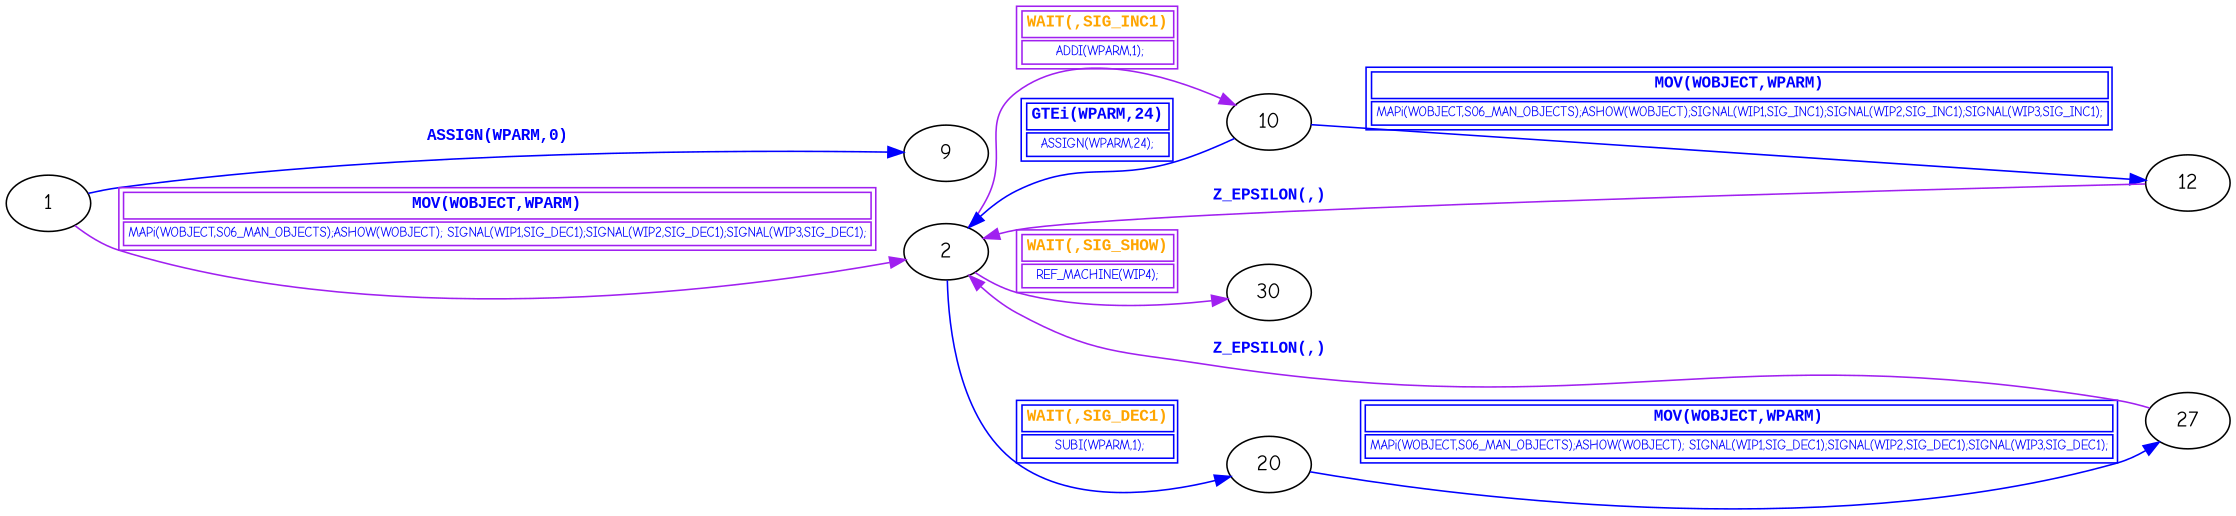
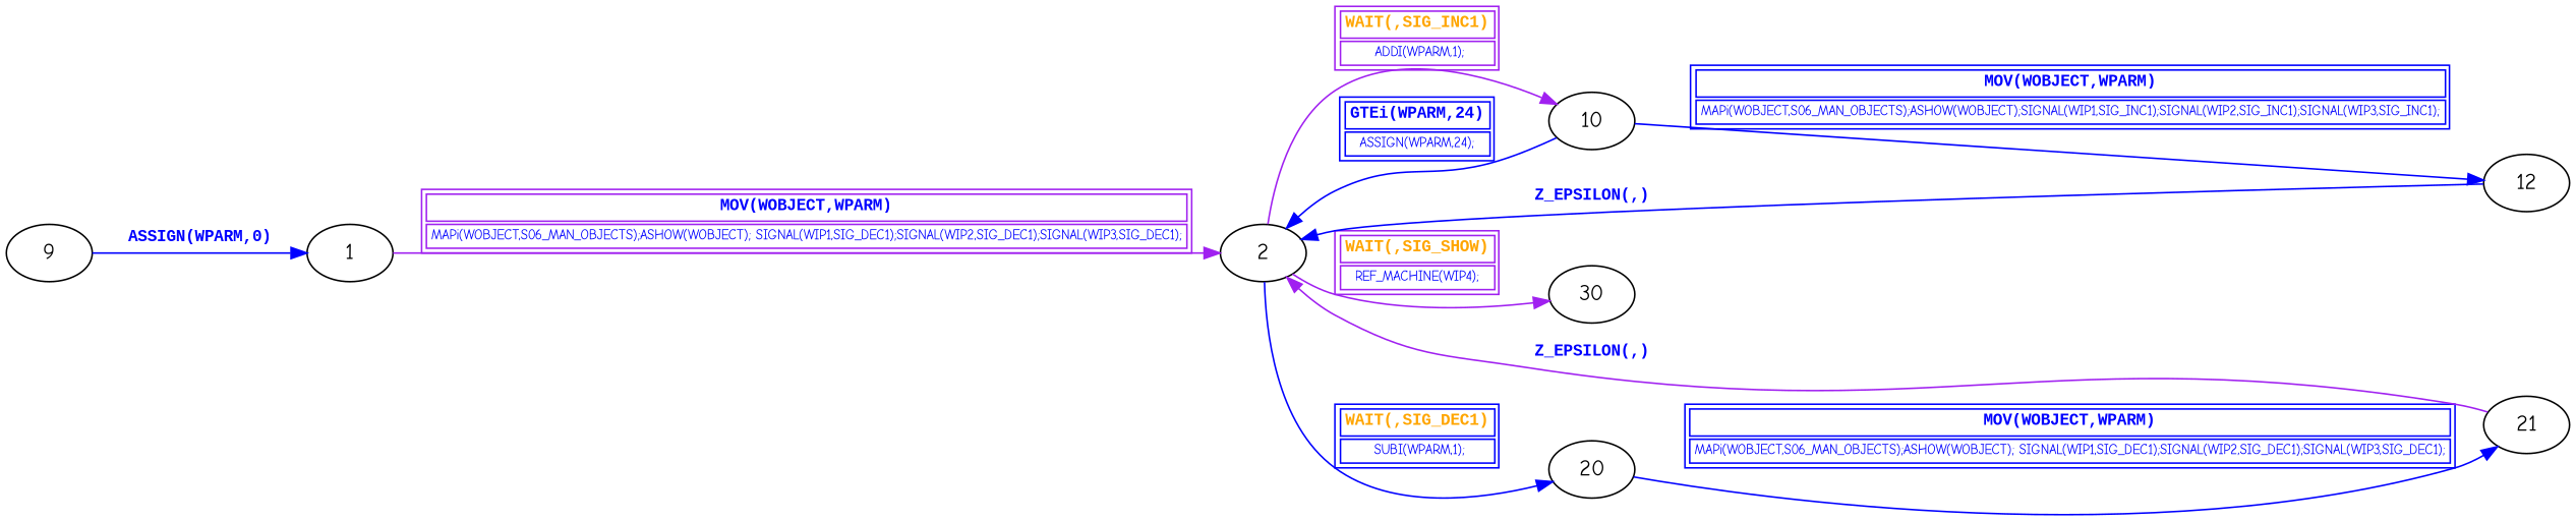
  digraph {
    fontname="Comic Neue"
    rankdir=LR
    node [fontname="Comic Neue" shape=oval]
    edge [color=blue fontcolor=blue fontname="Comic Neue"]
    n1 [label=9]
    1
    2
    10
    20
    30
    n7 [label=12]
-   21 [label=27]
-   1 -> n1 [label=< <table border="0"><tr><td><font face="Courier New" point-size="10"><b>ASSIGN(WPARM,0)<br align="left"/></b></font></td></tr> </table>>]
+   21
+   n1 -> 1 [label=< <table border="0"><tr><td><font face="Courier New" point-size="10"><b>ASSIGN(WPARM,0)<br align="left"/></b></font></td></tr> </table>>]
    1 -> 2 [color=purple label=< <table border="1"><tr><td><font face="Courier New" point-size="10"><b>MOV(WOBJECT,WPARM)<br align="left"/></b></font></td></tr> <tr><td><font point-size="8" color ="blue">MAPi(WOBJECT,S06_MAN_OBJECTS);ASHOW(WOBJECT); SIGNAL(WIP1,SIG_DEC1);SIGNAL(WIP2,SIG_DEC1);SIGNAL(WIP3,SIG_DEC1);<br align="left"/></font></td></tr></table>>]
    2 -> 10 [color=purple fontcolor=orange label=< <table border="1"><tr><td><font face="Courier New" point-size="10"><b>WAIT(,SIG_INC1)<br align="left"/></b></font></td></tr> <tr><td><font point-size="8" color ="blue"> ADDI(WPARM,1);<br align="left"/></font></td></tr></table>>]
    2 -> 20 [fontcolor=orange label=< <table border="1"><tr><td><font face="Courier New" point-size="10"><b>WAIT(,SIG_DEC1)<br align="left"/></b></font></td></tr> <tr><td><font point-size="8" color ="blue"> SUBI(WPARM,1);<br align="left"/></font></td></tr></table>>]
    2 -> 30 [color=purple fontcolor=orange label=< <table border="1"><tr><td><font face="Courier New" point-size="10"><b>WAIT(,SIG_SHOW)<br align="left"/></b></font></td></tr> <tr><td><font point-size="8" color ="blue">REF_MACHINE(WIP4);<br align="left"/></font></td></tr></table>>]
    10 -> 2 [label=< <table border="1"><tr><td><font face="Courier New" point-size="10"><b>GTEi(WPARM,24)<br align="left"/></b></font></td></tr> <tr><td><font point-size="8" color ="blue">ASSIGN(WPARM,24);<br align="left"/></font></td></tr></table>>]
    10 -> n7 [label=< <table border="1"><tr><td><font face="Courier New" point-size="10"><b>MOV(WOBJECT,WPARM)<br align="left"/></b></font></td></tr> <tr><td><font point-size="8" color ="blue">MAPi(WOBJECT,S06_MAN_OBJECTS);ASHOW(WOBJECT);SIGNAL(WIP1,SIG_INC1);SIGNAL(WIP2,SIG_INC1);SIGNAL(WIP3,SIG_INC1);<br align="left"/></font></td></tr></table>>]
    20 -> 21 [label=< <table border="1"><tr><td><font face="Courier New" point-size="10"><b>MOV(WOBJECT,WPARM)<br align="left"/></b></font></td></tr> <tr><td><font point-size="8" color ="blue">MAPi(WOBJECT,S06_MAN_OBJECTS);ASHOW(WOBJECT); SIGNAL(WIP1,SIG_DEC1);SIGNAL(WIP2,SIG_DEC1);SIGNAL(WIP3,SIG_DEC1);<br align="left"/></font></td></tr></table>>]
-   n7 -> 2 [color=purple label=< <table border="0"><tr><td><font face="Courier New" point-size="10"><b>Z_EPSILON(,)<br align="left"/></b></font></td></tr> </table>>]
+   n7 -> 2 [label=< <table border="0"><tr><td><font face="Courier New" point-size="10"><b>Z_EPSILON(,)<br align="left"/></b></font></td></tr> </table>>]
    21 -> 2 [color=purple label=< <table border="0"><tr><td><font face="Courier New" point-size="10"><b>Z_EPSILON(,)<br align="left"/></b></font></td></tr> </table>>]
  }
